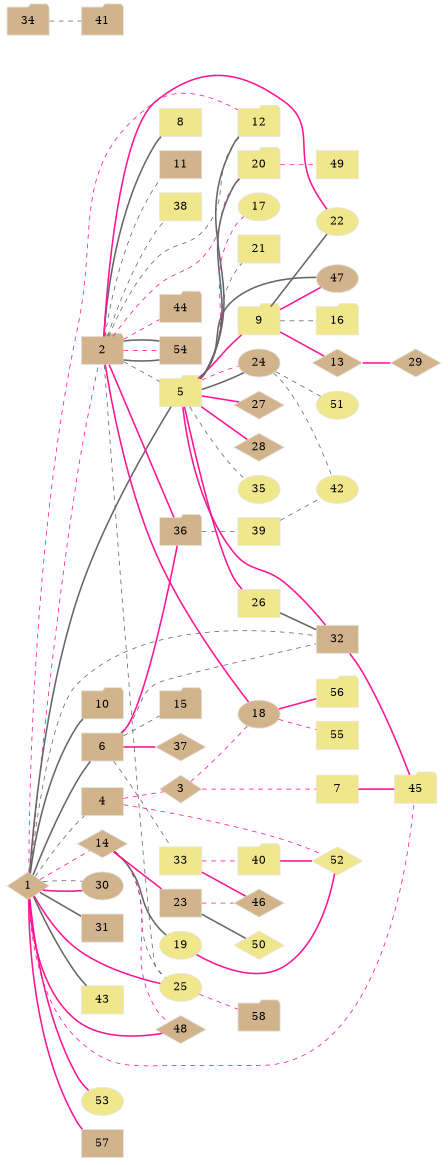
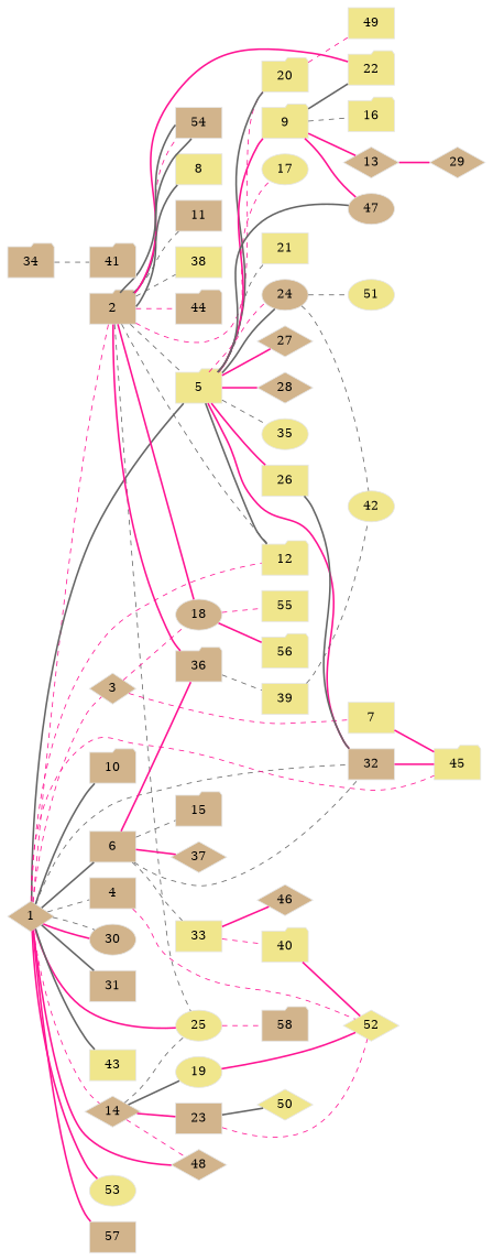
  graph {
    rankdir=LR
    node [color=gray90 fillcolor=tan shape=box style=filled]
    edge [color=deeppink style=bold]
    1 [shape=diamond]
    2 [shape=folder]
    3 [shape=diamond]
    4
    5 [fillcolor=khaki shape=folder]
    6
    10 [shape=folder]
    12 [fillcolor=khaki shape=folder]
    14 [shape=diamond]
    25 [fillcolor=khaki shape=ellipse]
    30 [shape=ellipse]
    31
    32
    43 [fillcolor=khaki]
    45 [fillcolor=khaki shape=folder]
    48 [shape=diamond]
    53 [fillcolor=khaki shape=ellipse]
    57
    8 [fillcolor=khaki]
    11
    18 [shape=ellipse]
    20 [fillcolor=khaki shape=folder]
-   22 [fillcolor=khaki shape=ellipse]
+   22 [fillcolor=khaki shape=folder]
    36 [shape=folder]
    38 [fillcolor=khaki]
    44 [shape=folder]
    54
    7 [fillcolor=khaki]
    52 [fillcolor=khaki shape=diamond]
    9 [fillcolor=khaki shape=folder]
    17 [fillcolor=khaki shape=ellipse]
    21 [fillcolor=khaki]
    24 [shape=ellipse]
    26 [fillcolor=khaki]
    27 [shape=diamond]
    28 [shape=diamond]
    35 [fillcolor=khaki shape=ellipse]
    47 [shape=ellipse]
    15 [shape=folder]
    33 [fillcolor=khaki]
    37 [shape=diamond]
    19 [fillcolor=khaki shape=ellipse]
    23
    58 [shape=folder]
    55 [fillcolor=khaki]
    56 [fillcolor=khaki shape=folder]
    49 [fillcolor=khaki]
    34 [shape=folder]
    41 [shape=folder]
    39 [fillcolor=khaki]
    13 [shape=diamond]
    16 [fillcolor=khaki shape=folder]
    42 [fillcolor=khaki shape=ellipse]
    51 [fillcolor=khaki shape=ellipse]
    40 [fillcolor=khaki shape=folder]
    46 [shape=diamond]
    29 [shape=diamond]
    50 [fillcolor=khaki shape=diamond]
    1 -- 2 [style=dashed]
-   4 -- 3 [style=dashed]
+   1 -- 3 [style=dashed]
    1 -- 4 [color=gray40 style=dashed]
    1 -- 5 [color=gray40]
    1 -- 6 [color=gray40]
    1 -- 10 [color=gray40]
    1 -- 12 [style=dashed]
    1 -- 14 [style=dashed]
    1 -- 25
    1 -- 30
    1 -- 30 [color=gray40 style=dashed]
    1 -- 31 [color=gray40]
    1 -- 32 [color=gray40 style=dashed]
    1 -- 43 [color=gray40]
    1 -- 45 [style=dashed]
    1 -- 48
    1 -- 53
    1 -- 57
    2 -- 5 [color=gray40 style=dashed]
    2 -- 12 [color=gray40 style=dashed]
    2 -- 25 [color=gray40 style=dashed]
    2 -- 8 [color=gray40]
    2 -- 11 [color=gray40 style=dashed]
    2 -- 18
    2 -- 20 [style=dashed]
    2 -- 22
    2 -- 36
    2 -- 38 [color=gray40 style=dashed]
    2 -- 44 [style=dashed]
    2 -- 54 [color=gray40]
    2 -- 54 [style=dashed]
    2 -- 54 [color=gray40]
    3 -- 18 [style=dashed]
    3 -- 7 [style=dashed]
    4 -- 52 [style=dashed]
    5 -- 12 [color=gray40]
    5 -- 32
    5 -- 20 [color=gray40]
    5 -- 9
    5 -- 17 [style=dashed]
    5 -- 21 [color=gray40 style=dashed]
    5 -- 24 [color=gray40]
    5 -- 24 [style=dashed]
    5 -- 26
    5 -- 27
    5 -- 28
    5 -- 35 [color=gray40 style=dashed]
    5 -- 47 [color=gray40]
    6 -- 32 [color=gray40 style=dashed]
    6 -- 36
    6 -- 15 [color=gray40 style=dashed]
    6 -- 33 [color=gray40 style=dashed]
    6 -- 37
    14 -- 25 [color=gray40 style=dashed]
    14 -- 48 [style=dashed]
    14 -- 19 [color=gray40]
    14 -- 23
    25 -- 58 [style=dashed]
    32 -- 45
    18 -- 55 [style=dashed]
    18 -- 56
    20 -- 49 [style=dashed]
    36 -- 39 [color=gray40 style=dashed]
    7 -- 45
    9 -- 22 [color=gray40]
    9 -- 47
    9 -- 13
    9 -- 16 [color=gray40 style=dashed]
    24 -- 42 [color=gray40 style=dashed]
    24 -- 51 [color=gray40 style=dashed]
    26 -- 32 [color=gray40]
    33 -- 40 [style=dashed]
    33 -- 46
    19 -- 52
-   23 -- 46 [style=dashed]
+   23 -- 52 [style=dashed]
    23 -- 50 [color=gray40]
    34 -- 41 [color=gray40 style=dashed]
    39 -- 42 [color=gray40 style=dashed]
    13 -- 29
    40 -- 52
  }
